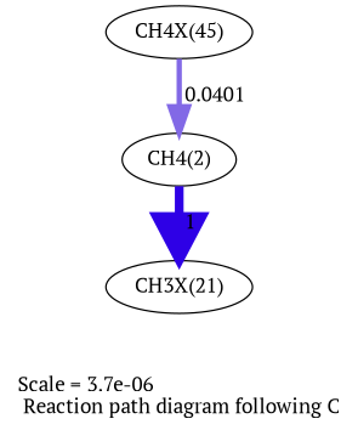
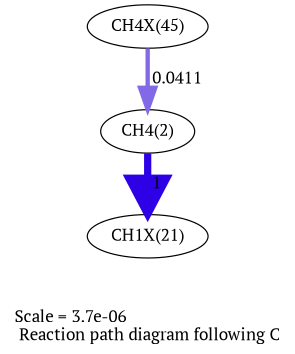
  digraph {
    fontname="PT Serif"
    label="Scale = 3.7e-06\l Reaction path diagram following C"
    node [fontname="PT Serif"]
    edge [fontname="PT Serif"]
    n1 [label="CH4X(45)"]
    n2 [label="CH4(2)"]
-   n3 [label="CH3X(21)"]
-   n1 -> n2 [arrowsize=1.8 color="0.7, 0.541, 0.9" label=" 0.0401" penwidth=3.59]
+   n3 [label="CH1X(21)"]
+   n1 -> n2 [arrowsize=1.8 color="0.7, 0.541, 0.9" label=" 0.0411" penwidth=3.59]
    n2 -> n3 [arrowsize=3 color="0.7, 1.5, 0.9" label=" 1" penwidth=6]
  }
